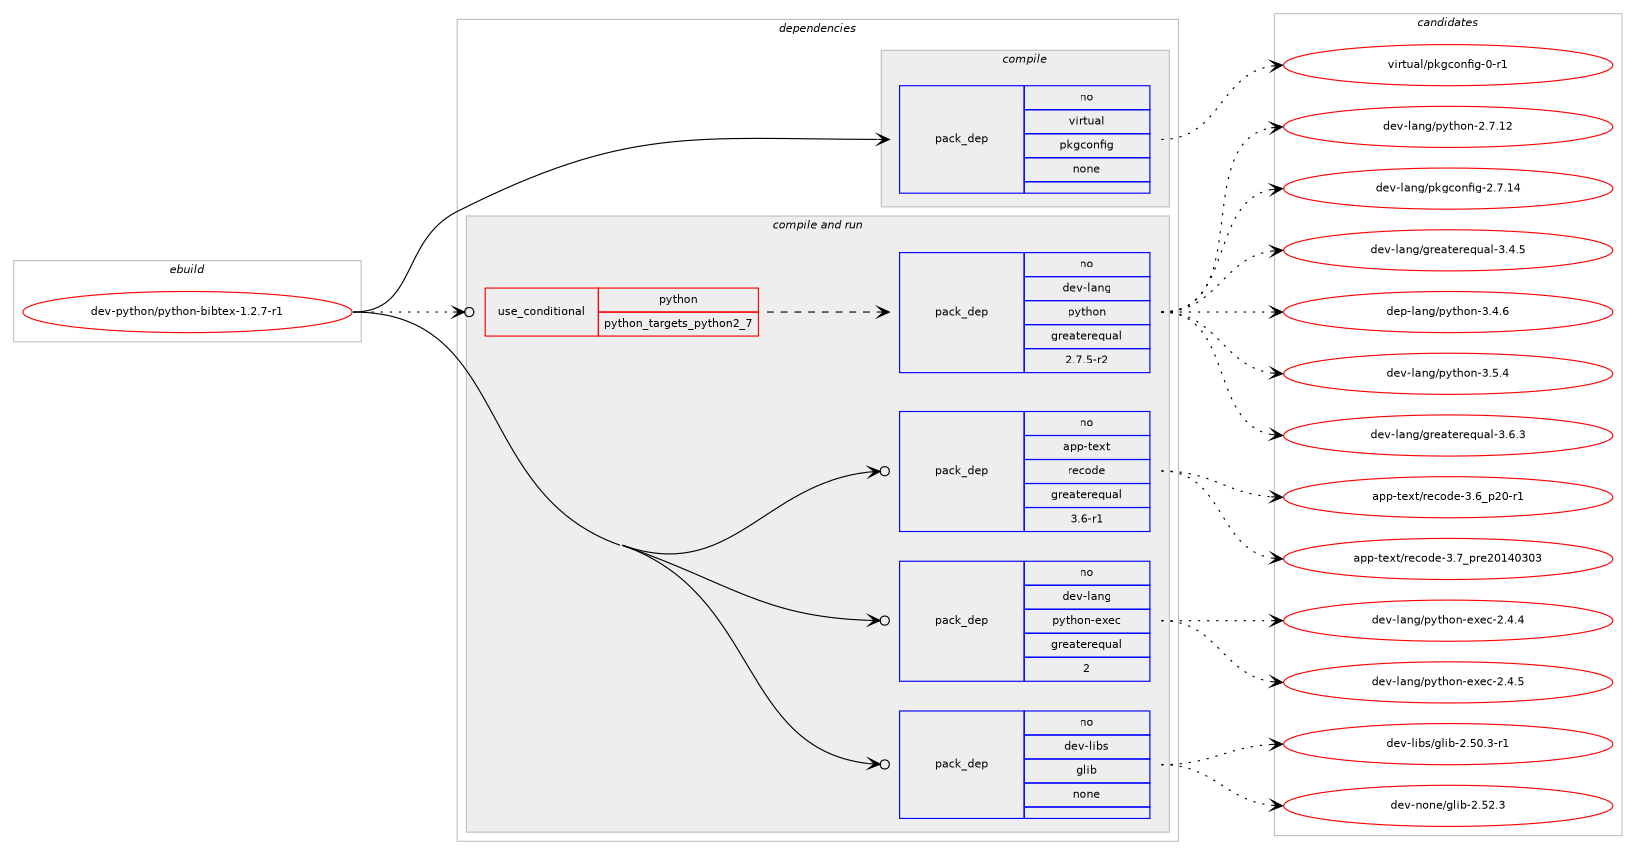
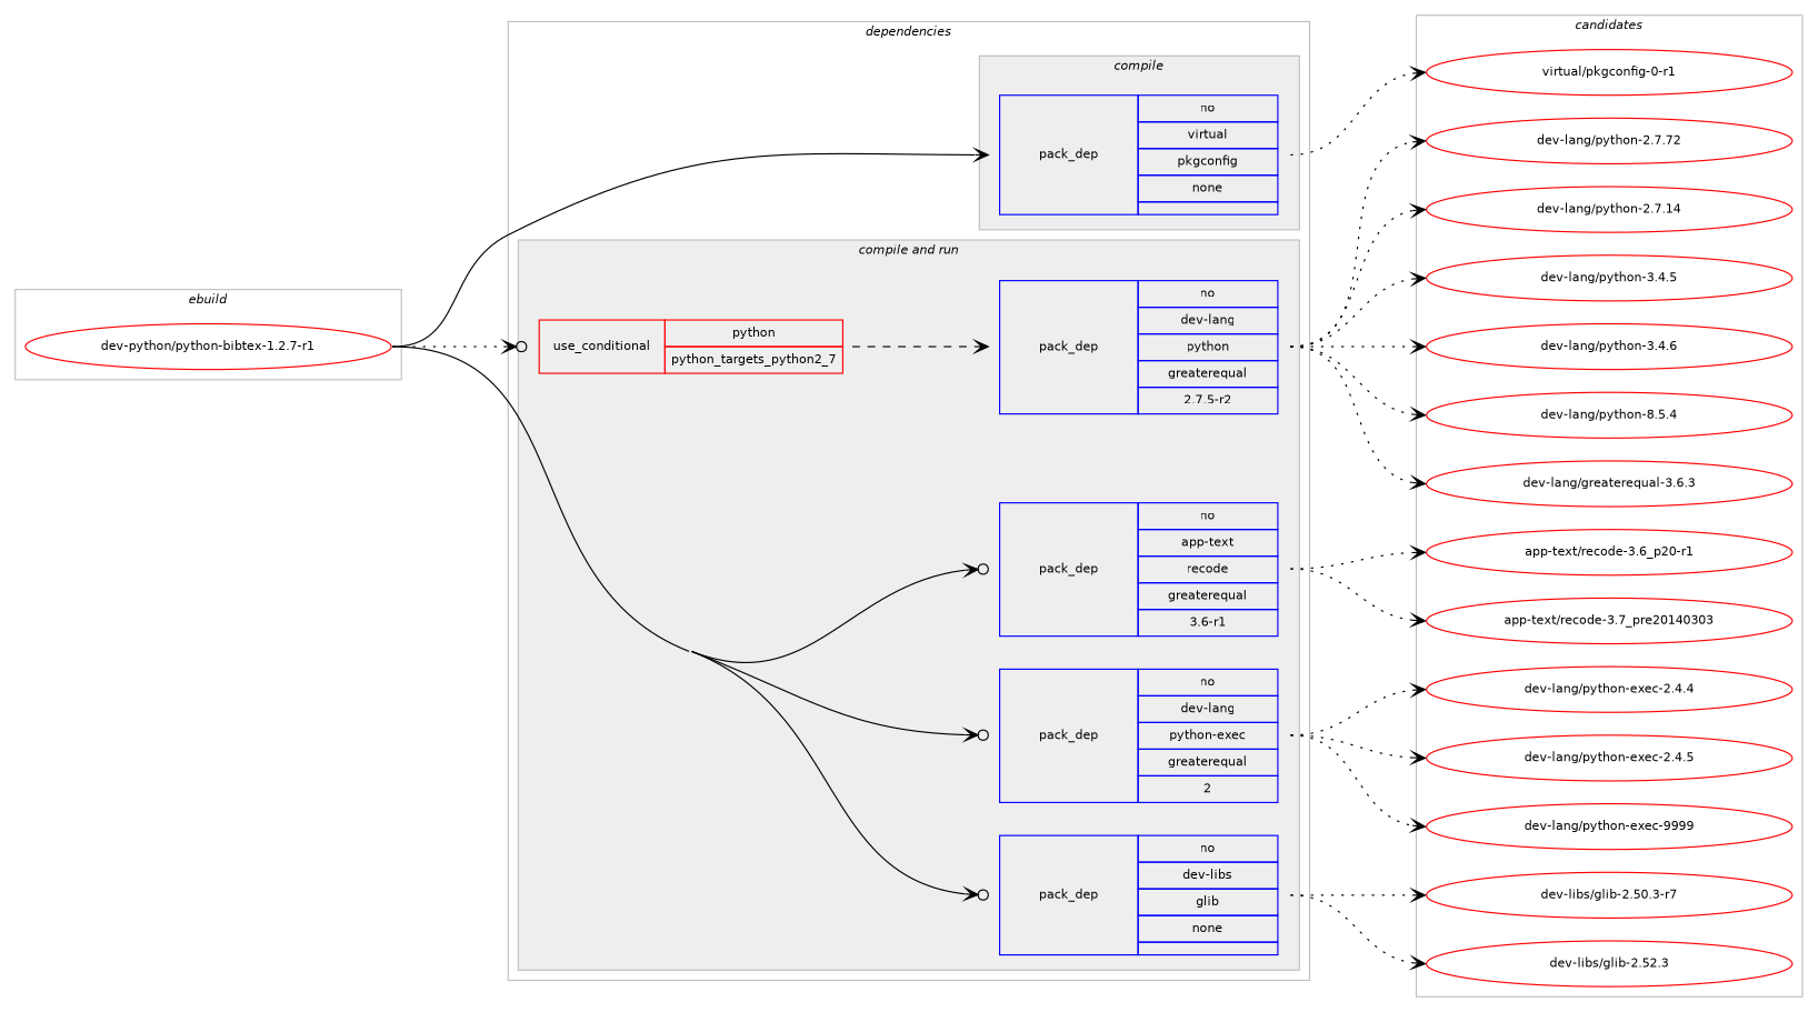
  digraph {
    compound=true
    concentrate=true
    fontname=Helvetica
    fontsize=10
    newrank=true
    rankdir=LR
    ranksep=1.5
    node [color=red fontname=Helvetica fontsize=10]
    edge [arrowhead=vee headport=w style=dotted tailport=e weight=100]
    n1 [label="dev-python/python-bibtex-1.2.7-r1" width=4]
    n2 [color=blue label=<<TABLE BORDER="0" CELLBORDER="1" CELLSPACING="0" CELLPADDING="4" WIDTH="220"><TR><TD ROWSPAN="6" CELLPADDING="30">pack_dep</TD></TR><TR><TD WIDTH="110">no</TD></TR><TR><TD>virtual</TD></TR><TR><TD>pkgconfig</TD></TR><TR><TD>none</TD></TR><TR><TD></TD></TR></TABLE>> shape=none]
    n3 [color=blue label=<<TABLE BORDER="0" CELLBORDER="1" CELLSPACING="0" CELLPADDING="4" WIDTH="220"><TR><TD ROWSPAN="6" CELLPADDING="30">pack_dep</TD></TR><TR><TD WIDTH="110">no</TD></TR><TR><TD>dev-lang</TD></TR><TR><TD>python</TD></TR><TR><TD>greaterequal</TD></TR><TR><TD>2.7.5-r2</TD></TR></TABLE>> shape=none]
    n4 [label=<<TABLE BORDER="0" CELLBORDER="1" CELLSPACING="0" CELLPADDING="4"><TR><TD ROWSPAN="3" CELLPADDING="10">use_conditional</TD></TR><TR><TD>python</TD></TR><TR><TD>python_targets_python2_7</TD></TR></TABLE>> shape=none]
    n5 [color=blue label=<<TABLE BORDER="0" CELLBORDER="1" CELLSPACING="0" CELLPADDING="4" WIDTH="220"><TR><TD ROWSPAN="6" CELLPADDING="30">pack_dep</TD></TR><TR><TD WIDTH="110">no</TD></TR><TR><TD>app-text</TD></TR><TR><TD>recode</TD></TR><TR><TD>greaterequal</TD></TR><TR><TD>3.6-r1</TD></TR></TABLE>> shape=none]
    n6 [color=blue label=<<TABLE BORDER="0" CELLBORDER="1" CELLSPACING="0" CELLPADDING="4" WIDTH="220"><TR><TD ROWSPAN="6" CELLPADDING="30">pack_dep</TD></TR><TR><TD WIDTH="110">no</TD></TR><TR><TD>dev-lang</TD></TR><TR><TD>python-exec</TD></TR><TR><TD>greaterequal</TD></TR><TR><TD>2</TD></TR></TABLE>> shape=none]
    n7 [color=blue label=<<TABLE BORDER="0" CELLBORDER="1" CELLSPACING="0" CELLPADDING="4" WIDTH="220"><TR><TD ROWSPAN="6" CELLPADDING="30">pack_dep</TD></TR><TR><TD WIDTH="110">no</TD></TR><TR><TD>dev-libs</TD></TR><TR><TD>glib</TD></TR><TR><TD>none</TD></TR><TR><TD></TD></TR></TABLE>> shape=none]
    n8 [label="virtual/pkgconfig-0-r1" width=4]
-   n9 [label="dev-lang/python-2.7.12" width=4]
-   n10 [label="dev-lang/pkgconfig-2.7.14" width=4]
-   n11 [label="dev-lang/greaterequal-3.4.5" width=4]
-   n12 [label="dep-lang/python-3.4.6" width=4]
-   n13 [label="dev-lang/python-3.5.4" width=4]
+   n9 [label="dev-lang/python-2.7.72" width=4]
+   n10 [label="dev-lang/python-2.7.14" width=4]
+   n11 [label="dev-lang/python-3.4.5" width=4]
+   n12 [label="dev-lang/python-3.4.6" width=4]
+   n13 [label="dev-lang/python-8.5.4" width=4]
    n14 [label="dev-lang/greaterequal-3.6.3" width=4]
    n15 [label="app-text/recode-3.6_p20-r1" width=4]
    n16 [label="app-text/recode-3.7_pre20140303" width=4]
    n17 [label="dev-lang/python-exec-2.4.4" width=4]
    n18 [label="dev-lang/python-exec-2.4.5" width=4]
-   n20 [label="dev-libs/glib-2.50.3-r1" width=4]
-   n21 [label="dev-none/glib-2.52.3" width=4]
+   n19 [label="dev-lang/python-exec-9999" width=4]
+   n20 [label="dev-libs/glib-2.50.3-r7" width=4]
+   n21 [label="dev-libs/glib-2.52.3" width=4]
    subgraph cluster_1 {
      color=gray
      label=<<i>ebuild</i>>
      rank=same
      n1
    }
    subgraph cluster_2 {
      color=gray
      label=<<i>dependencies</i>>
      subgraph cluster_3 {
        color=gray
        fillcolor="#eeeeee"
        label=<<i>compile</i>>
        style=filled
        subgraph sub_4 {
          color=gray
          fillcolor="#eeeeee"
          label=<<i>compile</i>>
          style=filled
          n2
        }
      }
      subgraph cluster_5 {
        color=gray
        fillcolor="#eeeeee"
        label=<<i>compile and run</i>>
        style=filled
        subgraph sub_6 {
          color=gray
          fillcolor="#eeeeee"
          label=<<i>compile and run</i>>
          style=filled
          n4
          subgraph sub_7 {
            color=gray
            fillcolor="#eeeeee"
            label=<<i>compile and run</i>>
            style=filled
            n3
          }
        }
        subgraph sub_8 {
          color=gray
          fillcolor="#eeeeee"
          label=<<i>compile and run</i>>
          style=filled
          n5
        }
        subgraph sub_9 {
          color=gray
          fillcolor="#eeeeee"
          label=<<i>compile and run</i>>
          style=filled
          n6
        }
        subgraph sub_10 {
          color=gray
          fillcolor="#eeeeee"
          label=<<i>compile and run</i>>
          style=filled
          n7
        }
      }
      subgraph cluster_11 {
        color=gray
        fillcolor="#eeeeee"
        label=<<i>run</i>>
        style=filled
      }
    }
    subgraph cluster_12 {
      color=gray
      label=<<i>candidates</i>>
      rank=same
      subgraph sub_13 {
        color=black
        label=<<i>candidates</i>>
        nodesep=1
        rank=same
        n8
      }
      subgraph sub_14 {
        color=black
        label=<<i>candidates</i>>
        nodesep=1
        rank=same
        n9
        n10
        n11
        n12
        n13
        n14
      }
      subgraph sub_15 {
        color=black
        label=<<i>candidates</i>>
        nodesep=1
        rank=same
        n15
        n16
      }
      subgraph sub_16 {
        color=black
        label=<<i>candidates</i>>
        nodesep=1
        rank=same
        n17
        n18
+       n19
      }
      subgraph sub_17 {
        color=black
        label=<<i>candidates</i>>
        nodesep=1
        rank=same
        n20
        n21
      }
    }
    n1 -> n2 [style=solid weight=20]
    n1 -> n4 [arrowhead=odotvee weight=20]
    n1 -> n5 [arrowhead=odotvee style=solid weight=20]
    n1 -> n6 [arrowhead=odotvee style=solid weight=20]
    n1 -> n7 [arrowhead=odotvee style=solid weight=20]
    n2 -> n8
    n3 -> n9
    n3 -> n10
    n3 -> n11
    n3 -> n12
    n3 -> n13
    n3 -> n14
    n4 -> n3 [style=dashed weight=20]
    n5 -> n15
    n5 -> n16
    n6 -> n17
    n6 -> n18
+   n6 -> n19
    n7 -> n20
    n7 -> n21
  }
